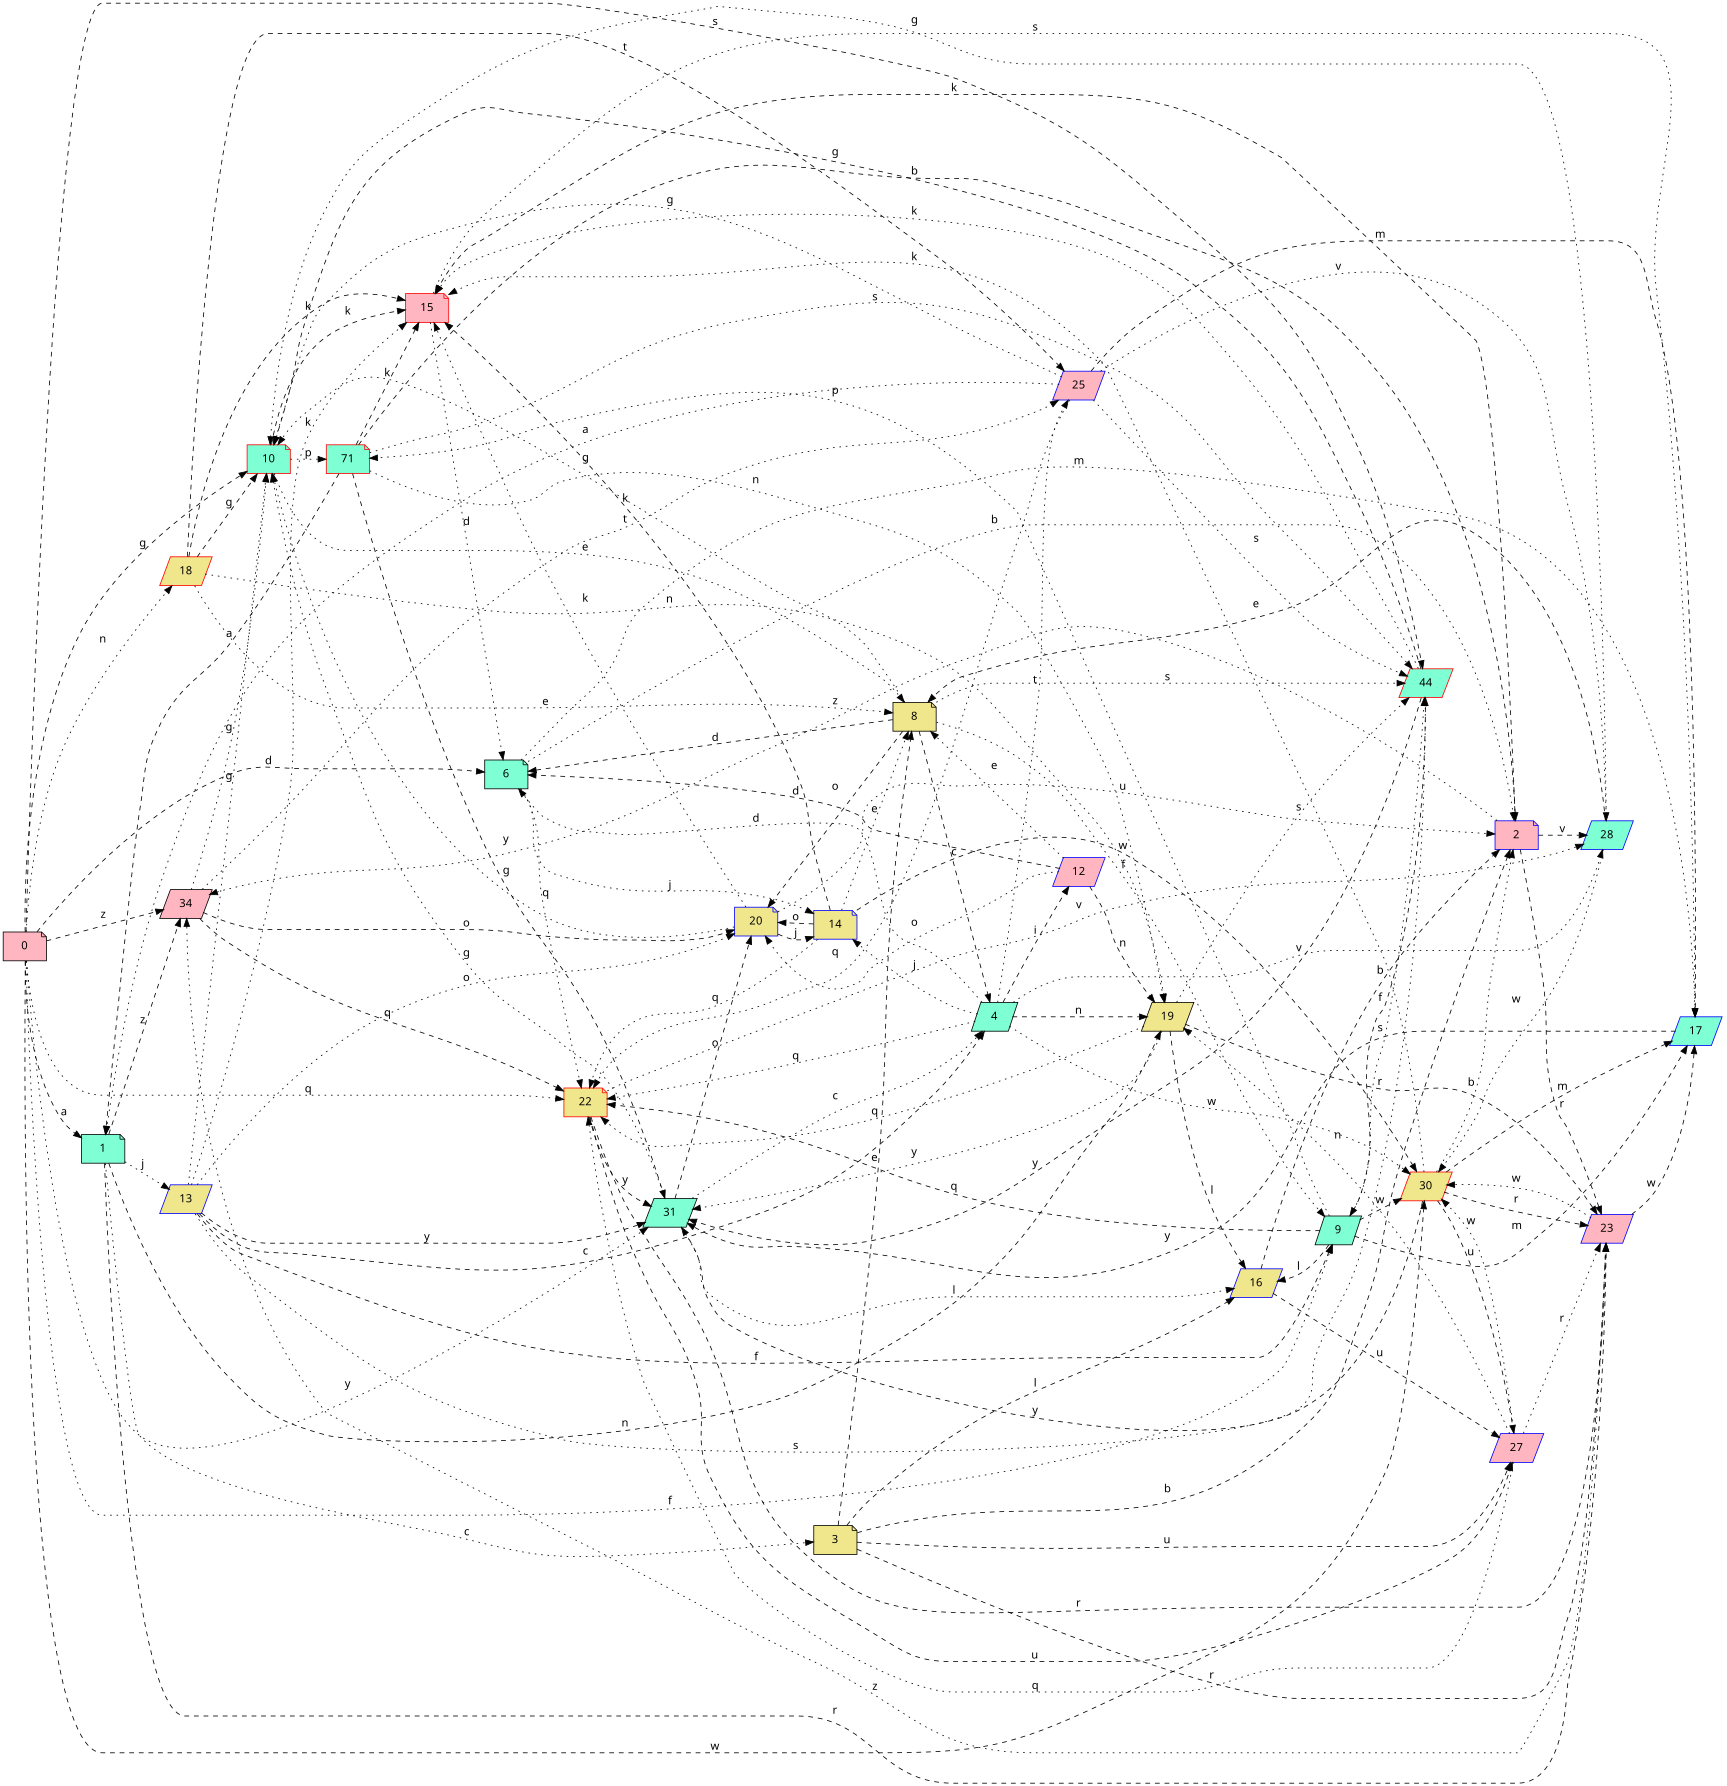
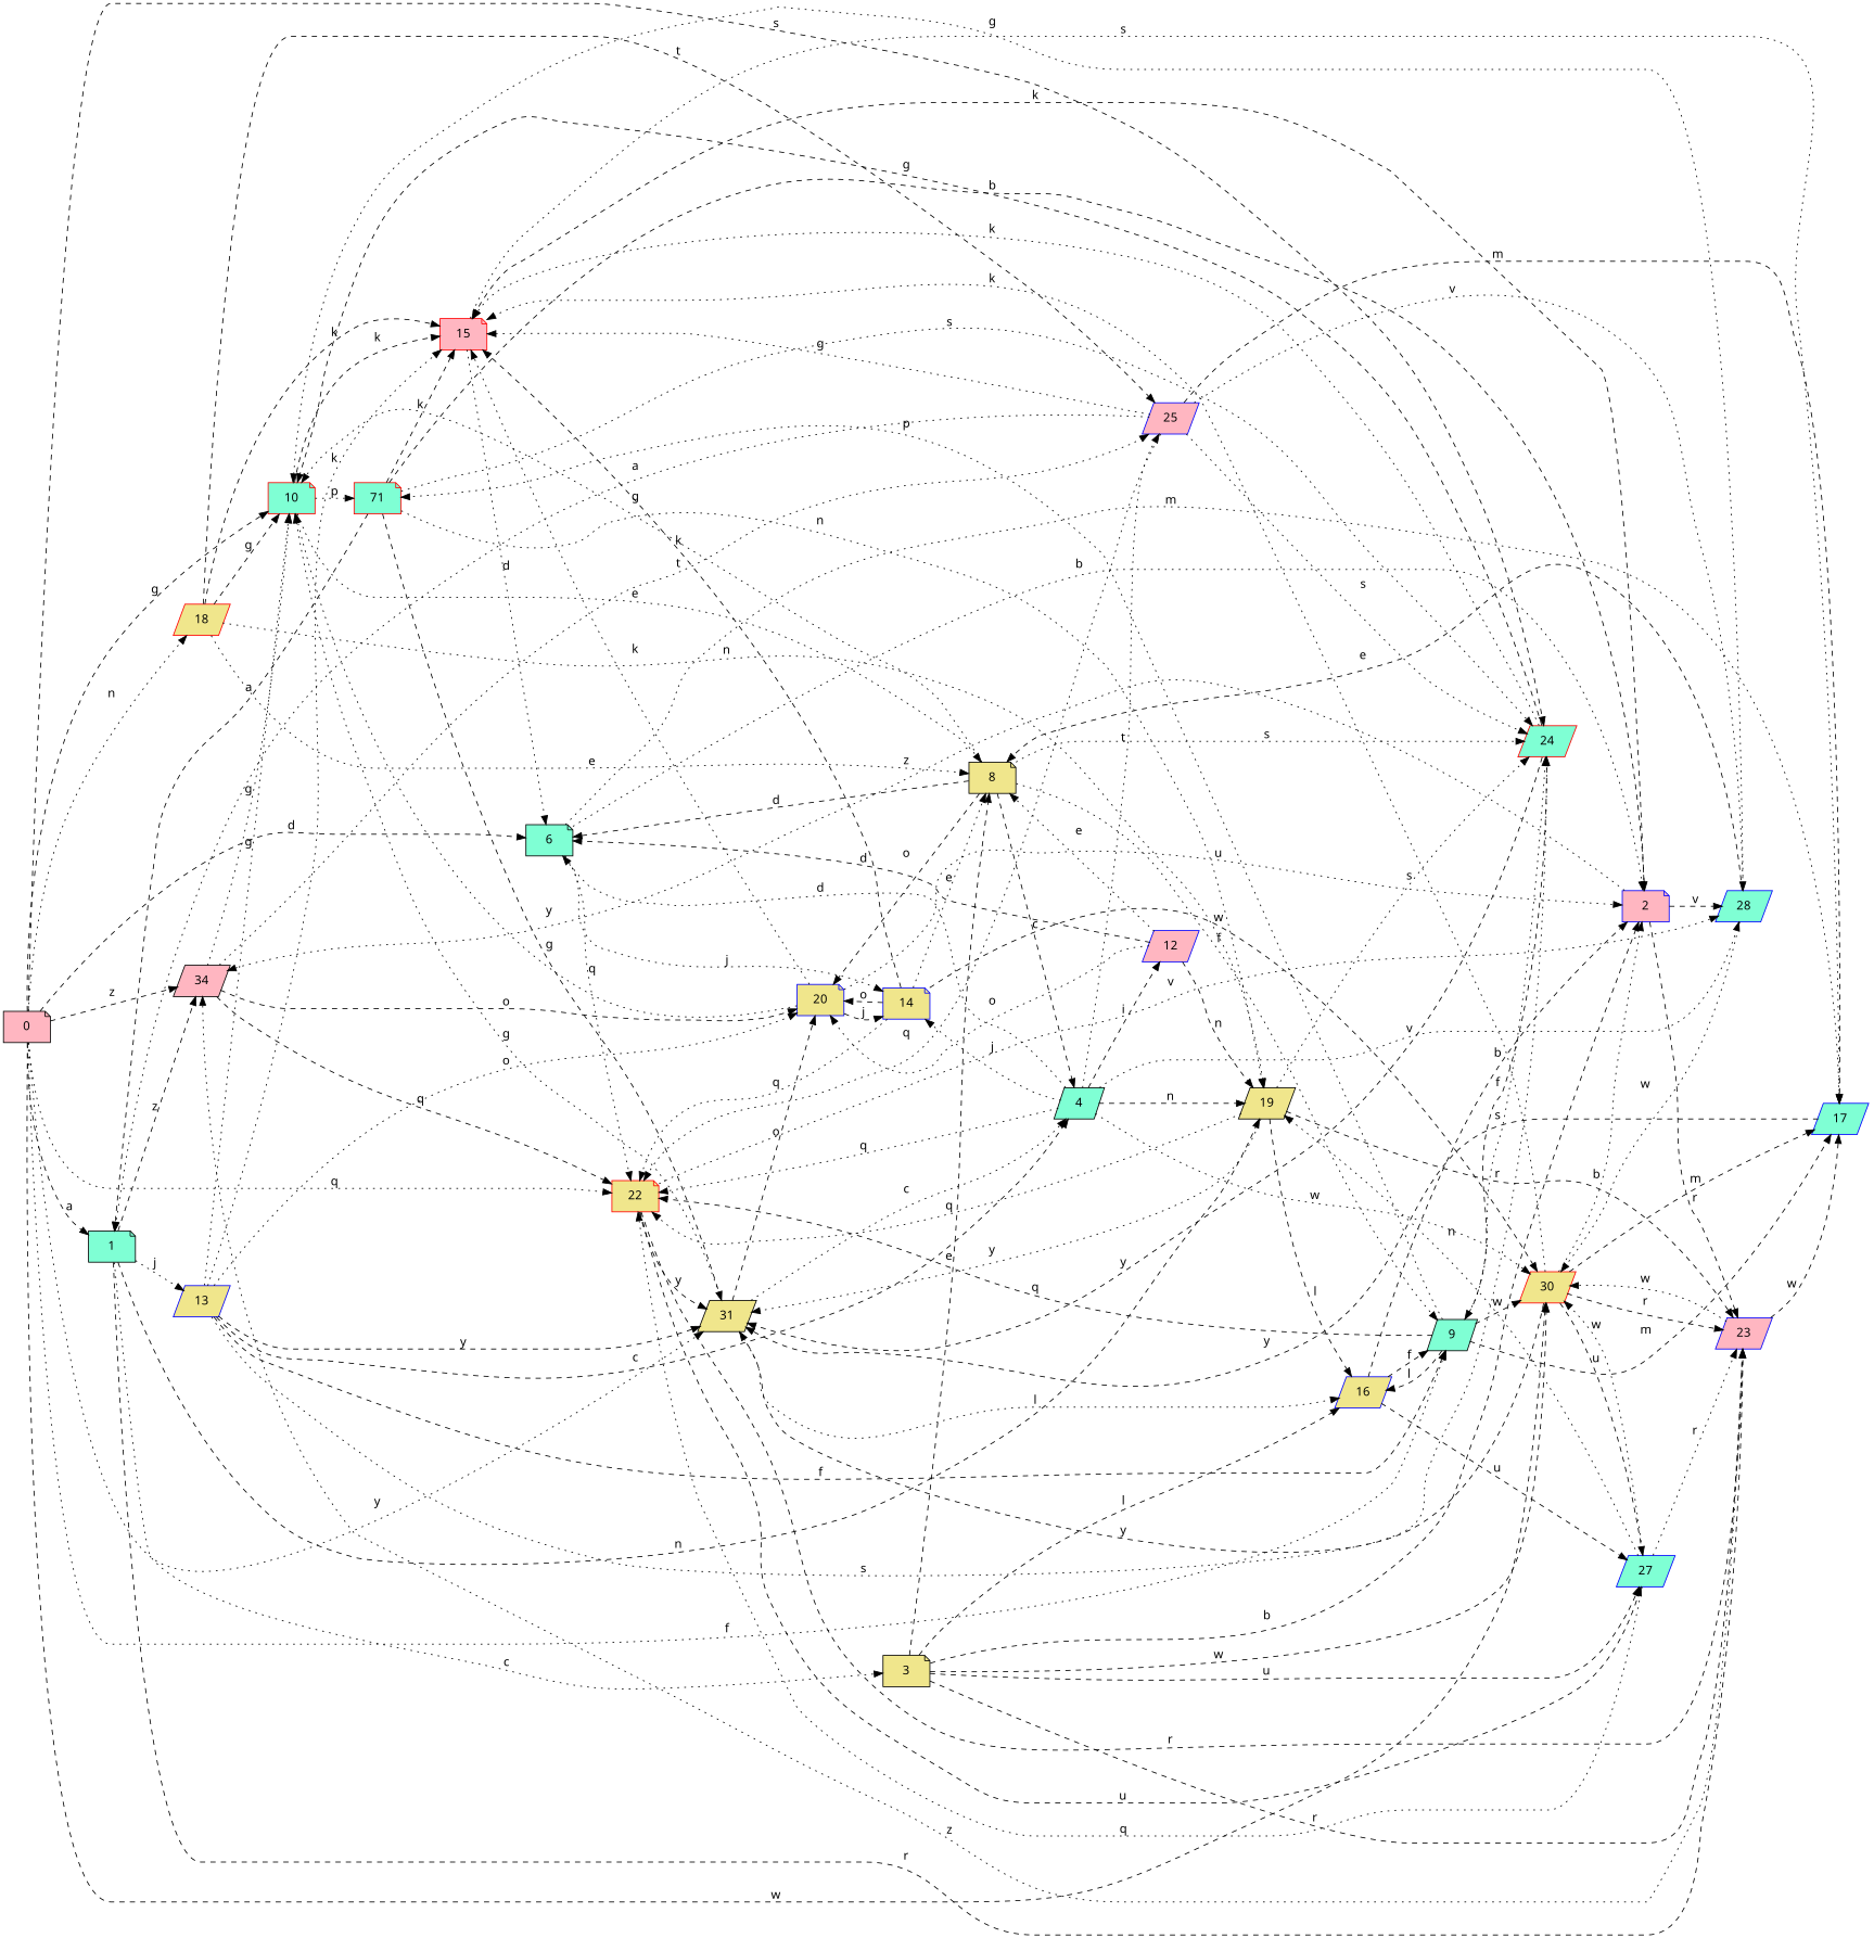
  strict digraph {
    fontname="Noto Sans"
    rankdir=LR
    node [color=blue fillcolor=khaki fontname="Noto Sans" shape=parallelogram style=filled]
    edge [fontname="Noto Sans" style=dashed]
    0 [color=black fillcolor=lightpink shape=note]
    1 [color=black fillcolor=aquamarine shape=note]
    6 [color=black fillcolor=aquamarine shape=note]
    9 [color=black fillcolor=aquamarine]
    10 [color=red fillcolor=aquamarine shape=note]
    18 [color=red]
    22 [color=red shape=note]
-   24 [color=red fillcolor=aquamarine label=44]
+   24 [color=red fillcolor=aquamarine]
    30 [color=red]
-   31 [color=black fillcolor=aquamarine]
+   31 [color=black]
    34 [color=black fillcolor=lightpink]
    3 [color=black shape=note]
    13
    19 [color=black]
    23 [fillcolor=lightpink]
    2 [fillcolor=lightpink shape=note]
    14 [shape=note]
    17 [fillcolor=aquamarine]
    16
    n20 [color=red fillcolor=aquamarine label=71 shape=note]
    15 [color=red fillcolor=lightpink shape=note]
    8 [color=black shape=note]
    25 [fillcolor=lightpink]
    28 [fillcolor=aquamarine]
-   27 [fillcolor=lightpink]
+   27 [fillcolor=aquamarine]
    4 [color=black fillcolor=aquamarine]
    20 [shape=note]
    12 [fillcolor=lightpink]
    0 -> 1 [label=a]
    0 -> 6 [label=d]
    0 -> 9 [label=f style=dotted]
    0 -> 10 [label=g]
    0 -> 18 [label=n style=dotted]
    0 -> 22 [label=q style=dotted]
    0 -> 24 [label=s]
    0 -> 30 [label=w]
    0 -> 31 [label=y style=dotted]
    0 -> 34 [label=z]
    1 -> 34 [label=z]
    1 -> 3 [label=c style=dotted]
    1 -> 13 [label=j style=dotted]
    1 -> 19 [label=n]
    1 -> 23 [label=r]
    6 -> 22 [label=q style=dotted]
    6 -> 2 [label=b style=dotted]
    6 -> 14 [label=j style=dotted]
    6 -> 17 [label=m style=dotted]
    9 -> 22 [label=q]
    9 -> 24 [label=s style=dotted]
    9 -> 30 [label=w]
    9 -> 17 [label=m]
    9 -> 16 [label=l]
    9 -> n20 [label=p style=dotted]
    10 -> n20 [label=p style=dotted]
    10 -> 15 [label=k]
    10 -> 8 [label=e style=dotted]
    18 -> 10 [label=g]
    18 -> 19 [label=n style=dotted]
    18 -> 15 [label=k]
    18 -> 8 [label=e style=dotted]
    18 -> 25 [label=t]
    22 -> 31 [label=y]
    22 -> 23 [label=r]
    22 -> 28 [label=v style=dotted]
    22 -> 27 [label=u]
    24 -> 9 [label=f]
    24 -> 10 [label=g]
    24 -> 31 [label=y]
    24 -> 15 [label=k style=dotted]
    30 -> 31 [label=y]
    30 -> 23 [label=r]
    30 -> 2 [label=b style=dotted]
    30 -> 17 [label=m]
    30 -> 15 [label=k style=dotted]
    30 -> 27 [label=u]
    31 -> 10 [label=g style=dotted]
    31 -> 16 [label=l style=dotted]
    31 -> 4 [label=c style=dotted]
    31 -> 20 [label=o]
    34 -> 10 [label=g style=dotted]
    34 -> 22 [label=q]
    34 -> 25 [label=t style=dotted]
    34 -> 20 [label=o]
+   3 -> 30 [label=w]
    3 -> 23 [label=r]
    3 -> 2 [label=b]
    3 -> 16 [label=l]
    3 -> 8 [label=e]
    3 -> 27 [label=u]
    13 -> 9 [label=f]
    13 -> 10 [label=g style=dotted]
    13 -> 24 [label=s style=dotted]
    13 -> 31 [label=y]
    13 -> 15 [label=k style=dotted]
    13 -> 4 [label=c]
    13 -> 20 [label=o style=dotted]
    19 -> 22 [label=q style=dotted]
    19 -> 24 [label=s style=dotted]
    19 -> 31 [label=y style=dotted]
    19 -> 23 [label=r]
    19 -> 16 [label=l]
    23 -> 30 [label=w style=dotted]
    23 -> 34 [label=z style=dotted]
    23 -> 17 [label=w]
    2 -> 34 [label=z style=dotted]
    2 -> 23 [label=r]
    2 -> 15 [label=k]
    2 -> 28 [label=v]
    14 -> 22 [label=q style=dotted]
    14 -> 30 [label=w]
    14 -> 15 [label=k]
    14 -> 8 [label=e style=dotted]
    14 -> 20 [label=o]
    17 -> 31 [label=y]
+   16 -> 9 [label=f]
    16 -> 2 [label=b]
    16 -> 27 [label=u]
    n20 -> 1 [label=a]
    n20 -> 24 [label=s style=dotted]
    n20 -> 31 [label=y]
    n20 -> 19 [label=n style=dotted]
    n20 -> 2 [label=b]
    n20 -> 15 [label=k]
    15 -> 6 [label=d style=dotted]
    15 -> 17 [label=s style=dotted]
    8 -> 6 [label=d]
    8 -> 9 [label=f style=dotted]
    8 -> 10 [label=g style=dotted]
    8 -> 24 [label=s style=dotted]
    8 -> 4 [label=c]
    8 -> 20 [label=o]
    25 -> 1 [label=a style=dotted]
-   25 -> 10 [label=g style=dotted]
+   25 -> 15 [label=g style=dotted]
    25 -> 22 [label=q style=dotted]
    25 -> 24 [label=s style=dotted]
    25 -> 17 [label=m]
    25 -> 28 [label=v style=dotted]
    28 -> 10 [label=g style=dotted]
    28 -> 30 [label=w style=dotted]
    28 -> 8 [label=e]
    27 -> 22 [label=q style=dotted]
    27 -> 30 [label=w style=dotted]
    27 -> 19 [label=n style=dotted]
    27 -> 23 [label=r style=dotted]
    4 -> 6 [label=d style=dotted]
    4 -> 22 [label=q style=dotted]
    4 -> 30 [label=w style=dotted]
    4 -> 19 [label=n]
    4 -> 14 [label=j style=dotted]
    4 -> 25 [label=t style=dotted]
    4 -> 28 [label=v style=dotted]
    4 -> 12 [label=i]
    20 -> 10 [label=g style=dotted]
    20 -> 2 [label=u style=dotted]
    20 -> 14 [label=j]
    20 -> 15 [label=k style=dotted]
    12 -> 6 [label=d]
    12 -> 19 [label=n]
    12 -> 8 [label=e style=dotted]
    12 -> 20 [label=o style=dotted]
  }
